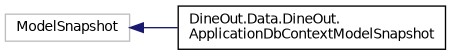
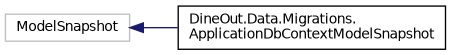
  digraph {
    rankdir=LR
    node [fillcolor=white fontname=Helvetica fontsize=10 shape=record style=filled]
    n1 [color=grey75 height=0.2 label=ModelSnapshot width=0.4]
-   n2 [color=black height=0.2 label="DineOut.Data.DineOut.\lApplicationDbContextModelSnapshot" width=0.4]
+   n2 [color=black height=0.2 label="DineOut.Data.Migrations.\lApplicationDbContextModelSnapshot" width=0.4]
    n1 -> n2 [color=midnightblue dir=back fontname=Helvetica fontsize=10 labelfontname=Helvetica labelfontsize=10 style=solid]
  }
